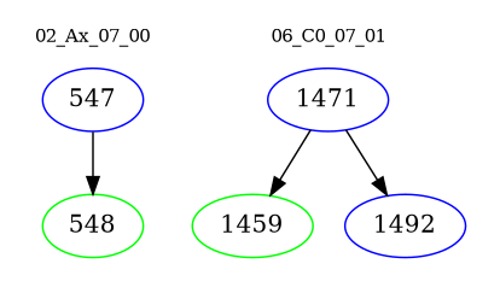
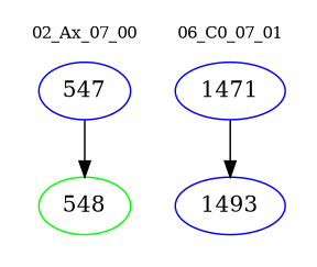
  digraph {
    node [color=blue]
    edge [color=black]
    n1 [label=547]
    n2 [color=green label=548]
    n3 [label=1471]
-   n4 [color=green label=1459]
-   n5 [label=1492]
+   n5 [label=1493]
    subgraph cluster_1 {
      color=white
      fontsize=10
      label="02_Ax_07_00"
      n1
      n2
    }
    subgraph cluster_2 {
      color=white
      fontsize=10
      label="06_C0_07_01"
      n3
-     n4
      n5
    }
    n1 -> n2
-   n3 -> n4
    n3 -> n5
  }
